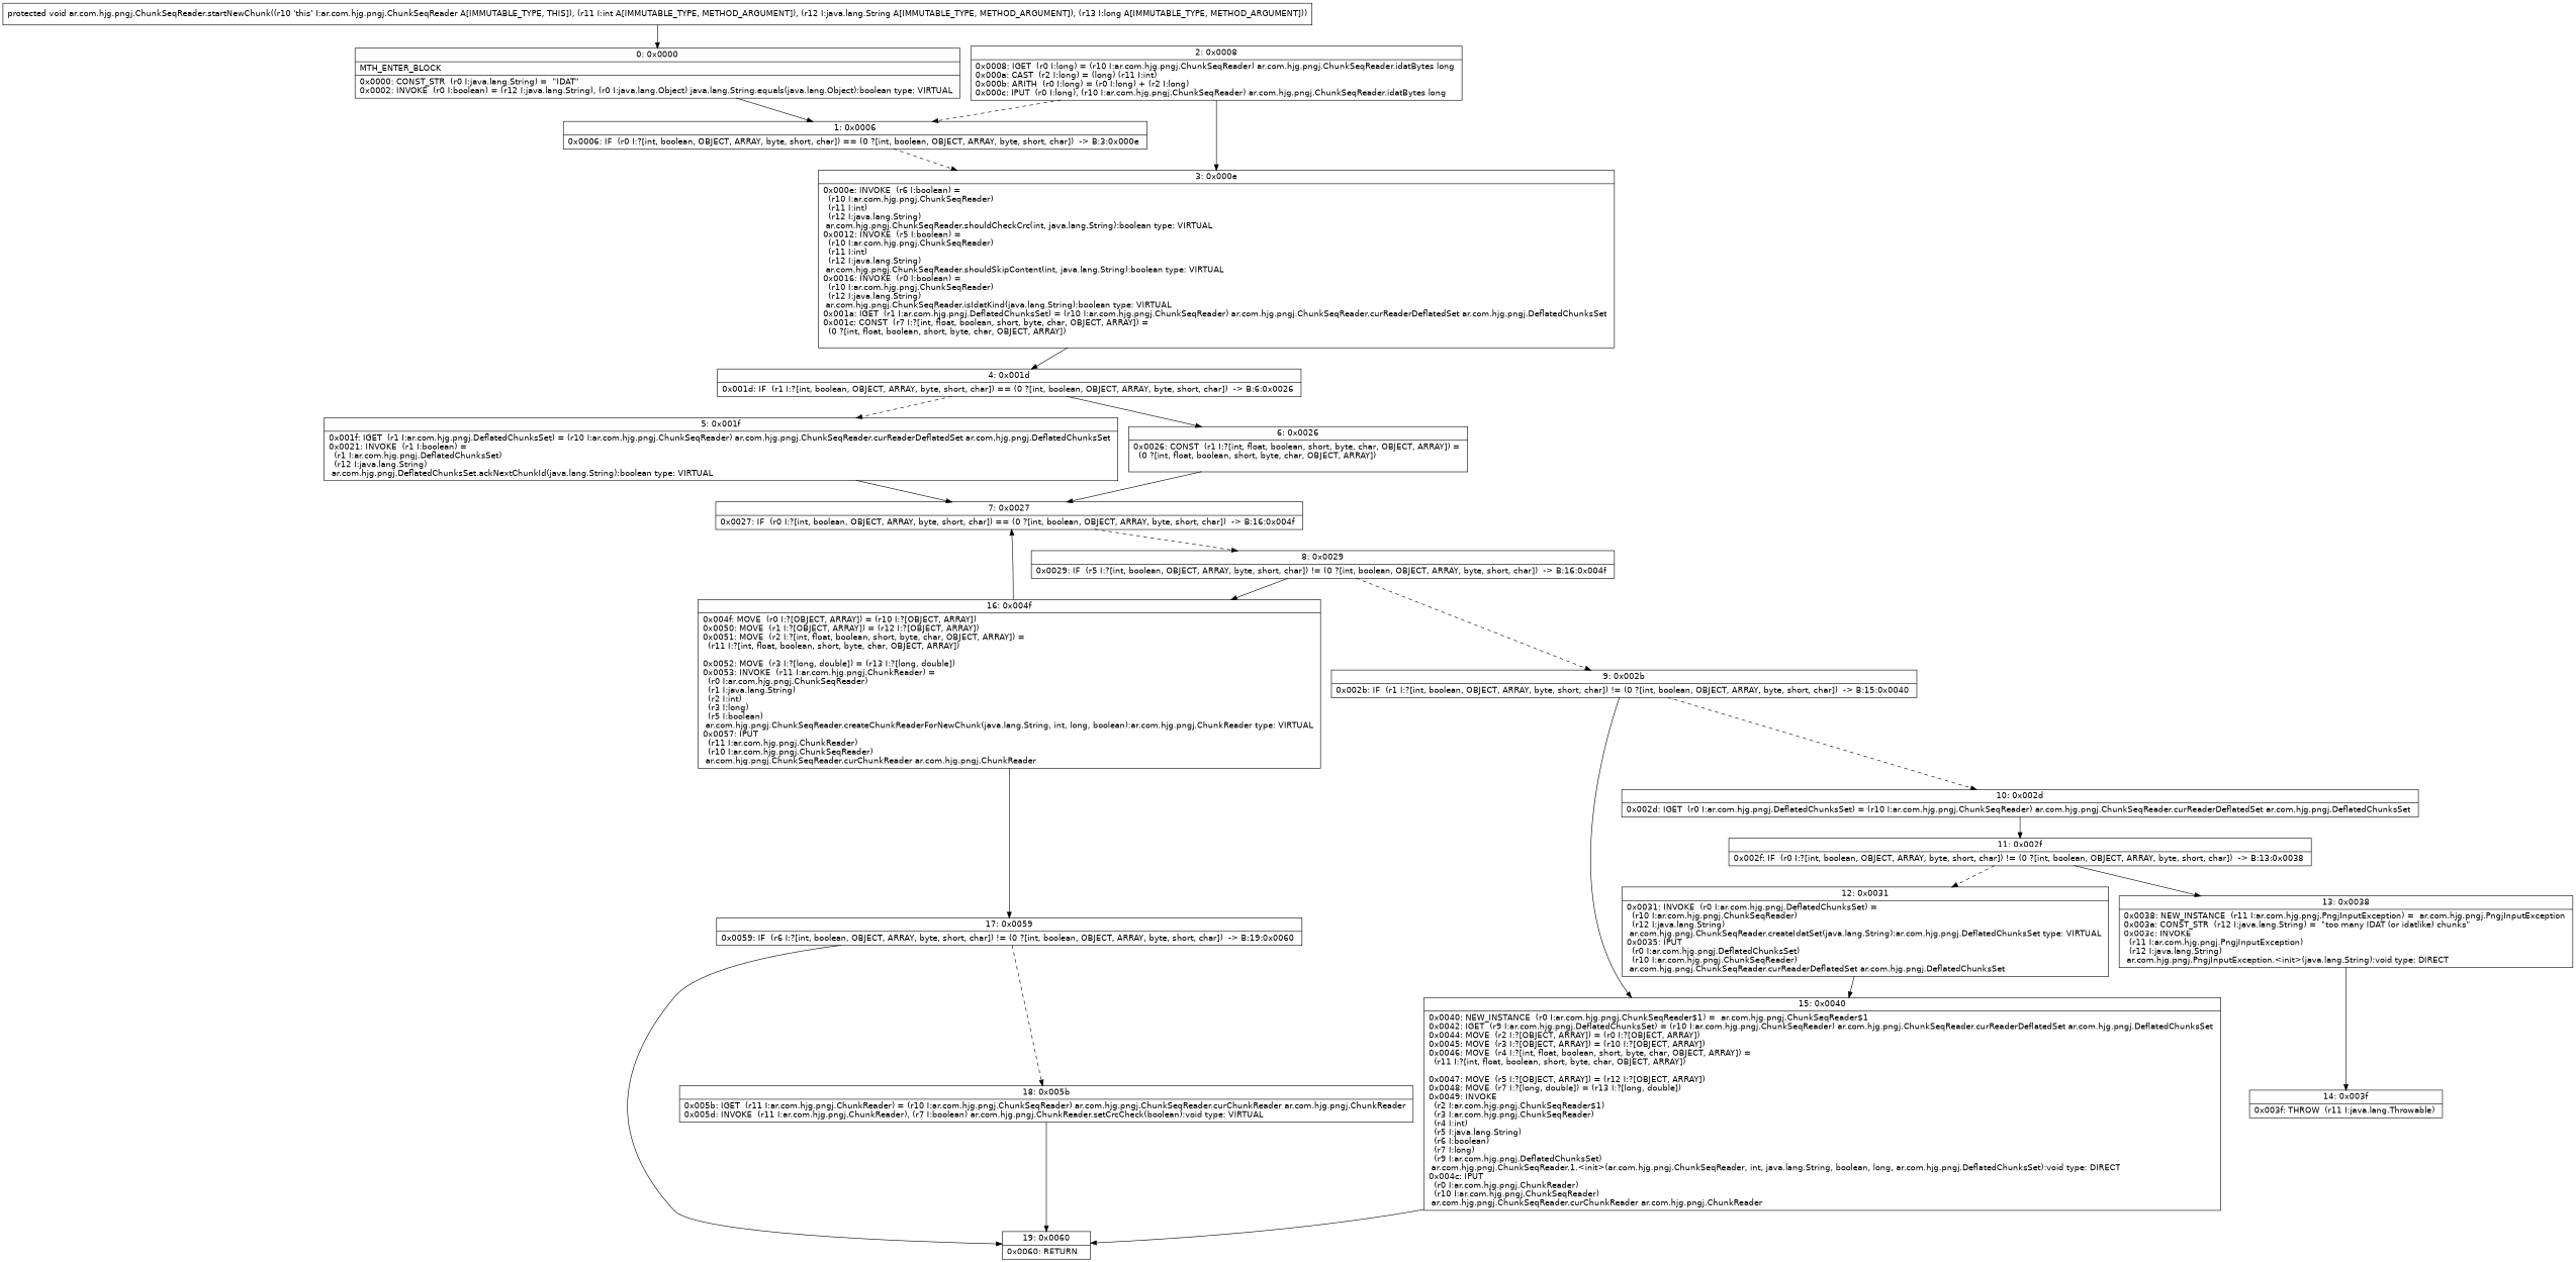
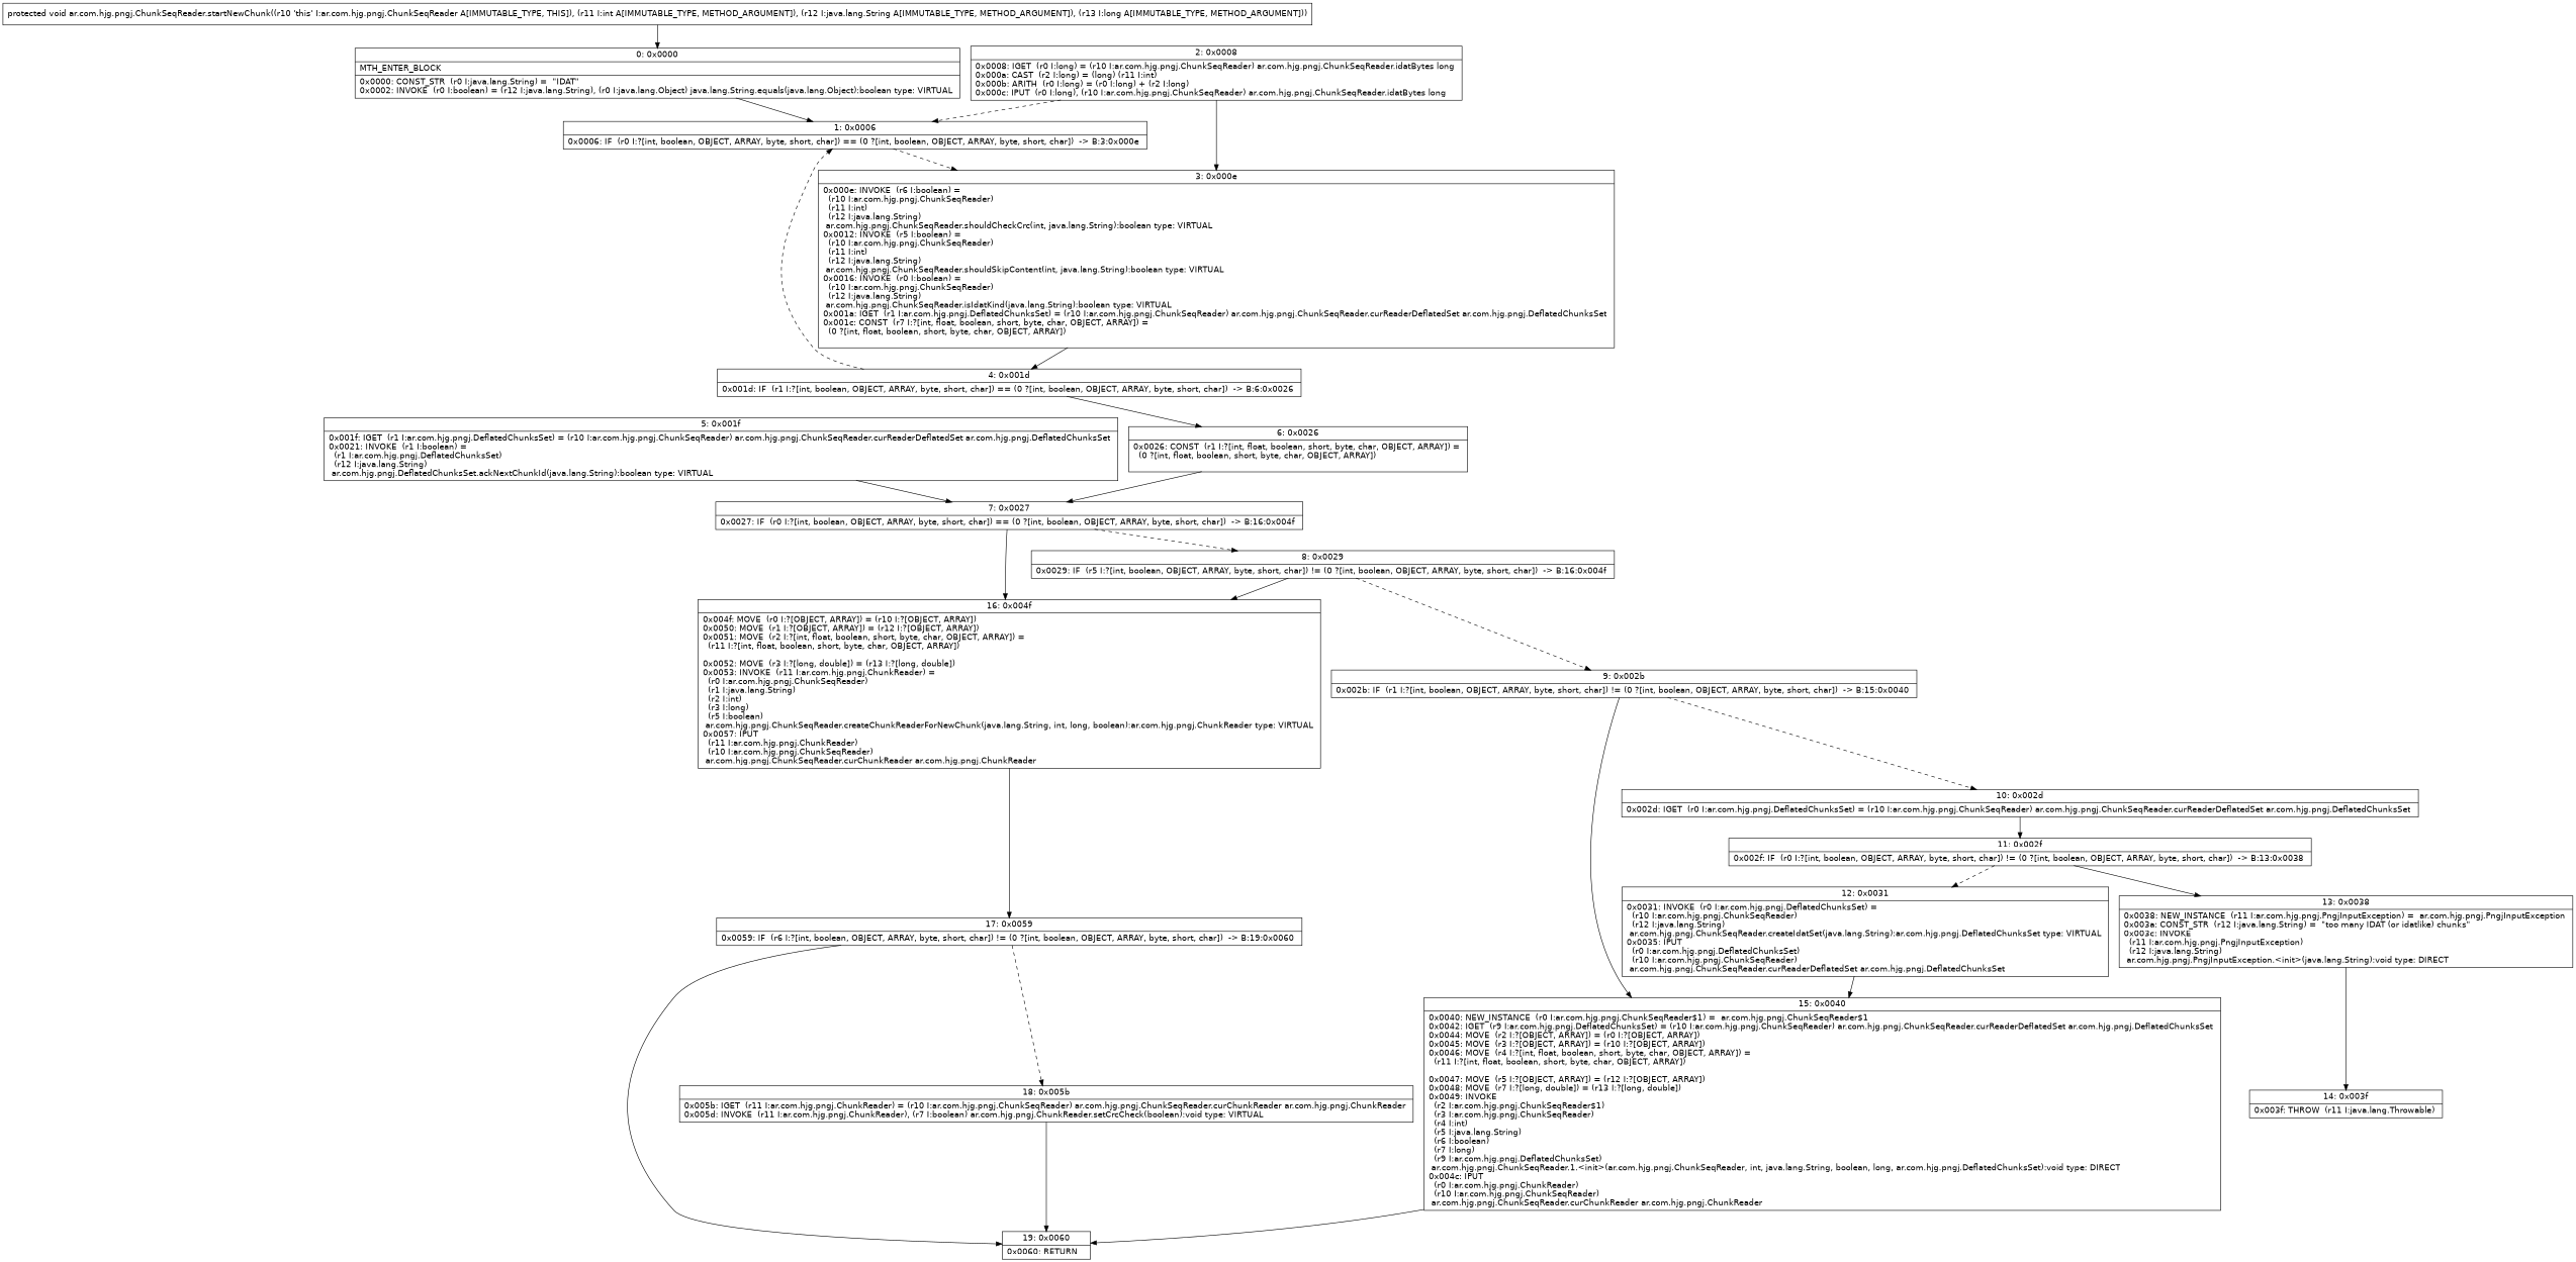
  digraph {
    fontname="DejaVu Sans"
    node [fontname="DejaVu Sans" shape=record]
    edge [fontname="DejaVu Sans"]
    n1 [label="{0\:\ 0x0000|MTH_ENTER_BLOCK\l|0x0000: CONST_STR  (r0 I:java.lang.String) =  \"IDAT\" \l0x0002: INVOKE  (r0 I:boolean) = (r12 I:java.lang.String), (r0 I:java.lang.Object) java.lang.String.equals(java.lang.Object):boolean type: VIRTUAL \l}"]
    n2 [label="{1\:\ 0x0006|0x0006: IF  (r0 I:?[int, boolean, OBJECT, ARRAY, byte, short, char]) == (0 ?[int, boolean, OBJECT, ARRAY, byte, short, char])  \-\> B:3:0x000e \l}"]
    n3 [label="{3\:\ 0x000e|0x000e: INVOKE  (r6 I:boolean) = \l  (r10 I:ar.com.hjg.pngj.ChunkSeqReader)\l  (r11 I:int)\l  (r12 I:java.lang.String)\l ar.com.hjg.pngj.ChunkSeqReader.shouldCheckCrc(int, java.lang.String):boolean type: VIRTUAL \l0x0012: INVOKE  (r5 I:boolean) = \l  (r10 I:ar.com.hjg.pngj.ChunkSeqReader)\l  (r11 I:int)\l  (r12 I:java.lang.String)\l ar.com.hjg.pngj.ChunkSeqReader.shouldSkipContent(int, java.lang.String):boolean type: VIRTUAL \l0x0016: INVOKE  (r0 I:boolean) = \l  (r10 I:ar.com.hjg.pngj.ChunkSeqReader)\l  (r12 I:java.lang.String)\l ar.com.hjg.pngj.ChunkSeqReader.isIdatKind(java.lang.String):boolean type: VIRTUAL \l0x001a: IGET  (r1 I:ar.com.hjg.pngj.DeflatedChunksSet) = (r10 I:ar.com.hjg.pngj.ChunkSeqReader) ar.com.hjg.pngj.ChunkSeqReader.curReaderDeflatedSet ar.com.hjg.pngj.DeflatedChunksSet \l0x001c: CONST  (r7 I:?[int, float, boolean, short, byte, char, OBJECT, ARRAY]) = \l  (0 ?[int, float, boolean, short, byte, char, OBJECT, ARRAY])\l \l}"]
    n4 [label="{2\:\ 0x0008|0x0008: IGET  (r0 I:long) = (r10 I:ar.com.hjg.pngj.ChunkSeqReader) ar.com.hjg.pngj.ChunkSeqReader.idatBytes long \l0x000a: CAST  (r2 I:long) = (long) (r11 I:int) \l0x000b: ARITH  (r0 I:long) = (r0 I:long) + (r2 I:long) \l0x000c: IPUT  (r0 I:long), (r10 I:ar.com.hjg.pngj.ChunkSeqReader) ar.com.hjg.pngj.ChunkSeqReader.idatBytes long \l}"]
    n5 [label="{4\:\ 0x001d|0x001d: IF  (r1 I:?[int, boolean, OBJECT, ARRAY, byte, short, char]) == (0 ?[int, boolean, OBJECT, ARRAY, byte, short, char])  \-\> B:6:0x0026 \l}"]
    n6 [label="{5\:\ 0x001f|0x001f: IGET  (r1 I:ar.com.hjg.pngj.DeflatedChunksSet) = (r10 I:ar.com.hjg.pngj.ChunkSeqReader) ar.com.hjg.pngj.ChunkSeqReader.curReaderDeflatedSet ar.com.hjg.pngj.DeflatedChunksSet \l0x0021: INVOKE  (r1 I:boolean) = \l  (r1 I:ar.com.hjg.pngj.DeflatedChunksSet)\l  (r12 I:java.lang.String)\l ar.com.hjg.pngj.DeflatedChunksSet.ackNextChunkId(java.lang.String):boolean type: VIRTUAL \l}"]
    n7 [label="{6\:\ 0x0026|0x0026: CONST  (r1 I:?[int, float, boolean, short, byte, char, OBJECT, ARRAY]) = \l  (0 ?[int, float, boolean, short, byte, char, OBJECT, ARRAY])\l \l}"]
    n8 [label="{7\:\ 0x0027|0x0027: IF  (r0 I:?[int, boolean, OBJECT, ARRAY, byte, short, char]) == (0 ?[int, boolean, OBJECT, ARRAY, byte, short, char])  \-\> B:16:0x004f \l}"]
    n9 [label="{8\:\ 0x0029|0x0029: IF  (r5 I:?[int, boolean, OBJECT, ARRAY, byte, short, char]) != (0 ?[int, boolean, OBJECT, ARRAY, byte, short, char])  \-\> B:16:0x004f \l}"]
    n10 [label="{16\:\ 0x004f|0x004f: MOVE  (r0 I:?[OBJECT, ARRAY]) = (r10 I:?[OBJECT, ARRAY]) \l0x0050: MOVE  (r1 I:?[OBJECT, ARRAY]) = (r12 I:?[OBJECT, ARRAY]) \l0x0051: MOVE  (r2 I:?[int, float, boolean, short, byte, char, OBJECT, ARRAY]) = \l  (r11 I:?[int, float, boolean, short, byte, char, OBJECT, ARRAY])\l \l0x0052: MOVE  (r3 I:?[long, double]) = (r13 I:?[long, double]) \l0x0053: INVOKE  (r11 I:ar.com.hjg.pngj.ChunkReader) = \l  (r0 I:ar.com.hjg.pngj.ChunkSeqReader)\l  (r1 I:java.lang.String)\l  (r2 I:int)\l  (r3 I:long)\l  (r5 I:boolean)\l ar.com.hjg.pngj.ChunkSeqReader.createChunkReaderForNewChunk(java.lang.String, int, long, boolean):ar.com.hjg.pngj.ChunkReader type: VIRTUAL \l0x0057: IPUT  \l  (r11 I:ar.com.hjg.pngj.ChunkReader)\l  (r10 I:ar.com.hjg.pngj.ChunkSeqReader)\l ar.com.hjg.pngj.ChunkSeqReader.curChunkReader ar.com.hjg.pngj.ChunkReader \l}"]
    n11 [label="{9\:\ 0x002b|0x002b: IF  (r1 I:?[int, boolean, OBJECT, ARRAY, byte, short, char]) != (0 ?[int, boolean, OBJECT, ARRAY, byte, short, char])  \-\> B:15:0x0040 \l}"]
    n12 [label="{17\:\ 0x0059|0x0059: IF  (r6 I:?[int, boolean, OBJECT, ARRAY, byte, short, char]) != (0 ?[int, boolean, OBJECT, ARRAY, byte, short, char])  \-\> B:19:0x0060 \l}"]
    n13 [label="{10\:\ 0x002d|0x002d: IGET  (r0 I:ar.com.hjg.pngj.DeflatedChunksSet) = (r10 I:ar.com.hjg.pngj.ChunkSeqReader) ar.com.hjg.pngj.ChunkSeqReader.curReaderDeflatedSet ar.com.hjg.pngj.DeflatedChunksSet \l}"]
    n14 [label="{15\:\ 0x0040|0x0040: NEW_INSTANCE  (r0 I:ar.com.hjg.pngj.ChunkSeqReader$1) =  ar.com.hjg.pngj.ChunkSeqReader$1 \l0x0042: IGET  (r9 I:ar.com.hjg.pngj.DeflatedChunksSet) = (r10 I:ar.com.hjg.pngj.ChunkSeqReader) ar.com.hjg.pngj.ChunkSeqReader.curReaderDeflatedSet ar.com.hjg.pngj.DeflatedChunksSet \l0x0044: MOVE  (r2 I:?[OBJECT, ARRAY]) = (r0 I:?[OBJECT, ARRAY]) \l0x0045: MOVE  (r3 I:?[OBJECT, ARRAY]) = (r10 I:?[OBJECT, ARRAY]) \l0x0046: MOVE  (r4 I:?[int, float, boolean, short, byte, char, OBJECT, ARRAY]) = \l  (r11 I:?[int, float, boolean, short, byte, char, OBJECT, ARRAY])\l \l0x0047: MOVE  (r5 I:?[OBJECT, ARRAY]) = (r12 I:?[OBJECT, ARRAY]) \l0x0048: MOVE  (r7 I:?[long, double]) = (r13 I:?[long, double]) \l0x0049: INVOKE  \l  (r2 I:ar.com.hjg.pngj.ChunkSeqReader$1)\l  (r3 I:ar.com.hjg.pngj.ChunkSeqReader)\l  (r4 I:int)\l  (r5 I:java.lang.String)\l  (r6 I:boolean)\l  (r7 I:long)\l  (r9 I:ar.com.hjg.pngj.DeflatedChunksSet)\l ar.com.hjg.pngj.ChunkSeqReader.1.\<init\>(ar.com.hjg.pngj.ChunkSeqReader, int, java.lang.String, boolean, long, ar.com.hjg.pngj.DeflatedChunksSet):void type: DIRECT \l0x004c: IPUT  \l  (r0 I:ar.com.hjg.pngj.ChunkReader)\l  (r10 I:ar.com.hjg.pngj.ChunkSeqReader)\l ar.com.hjg.pngj.ChunkSeqReader.curChunkReader ar.com.hjg.pngj.ChunkReader \l}"]
    n15 [label="{11\:\ 0x002f|0x002f: IF  (r0 I:?[int, boolean, OBJECT, ARRAY, byte, short, char]) != (0 ?[int, boolean, OBJECT, ARRAY, byte, short, char])  \-\> B:13:0x0038 \l}"]
    n16 [label="{19\:\ 0x0060|0x0060: RETURN   \l}"]
    n17 [label="{12\:\ 0x0031|0x0031: INVOKE  (r0 I:ar.com.hjg.pngj.DeflatedChunksSet) = \l  (r10 I:ar.com.hjg.pngj.ChunkSeqReader)\l  (r12 I:java.lang.String)\l ar.com.hjg.pngj.ChunkSeqReader.createIdatSet(java.lang.String):ar.com.hjg.pngj.DeflatedChunksSet type: VIRTUAL \l0x0035: IPUT  \l  (r0 I:ar.com.hjg.pngj.DeflatedChunksSet)\l  (r10 I:ar.com.hjg.pngj.ChunkSeqReader)\l ar.com.hjg.pngj.ChunkSeqReader.curReaderDeflatedSet ar.com.hjg.pngj.DeflatedChunksSet \l}"]
    n18 [label="{13\:\ 0x0038|0x0038: NEW_INSTANCE  (r11 I:ar.com.hjg.pngj.PngjInputException) =  ar.com.hjg.pngj.PngjInputException \l0x003a: CONST_STR  (r12 I:java.lang.String) =  \"too many IDAT (or idatlike) chunks\" \l0x003c: INVOKE  \l  (r11 I:ar.com.hjg.pngj.PngjInputException)\l  (r12 I:java.lang.String)\l ar.com.hjg.pngj.PngjInputException.\<init\>(java.lang.String):void type: DIRECT \l}"]
    n19 [label="{14\:\ 0x003f|0x003f: THROW  (r11 I:java.lang.Throwable) \l}"]
    n20 [label="{18\:\ 0x005b|0x005b: IGET  (r11 I:ar.com.hjg.pngj.ChunkReader) = (r10 I:ar.com.hjg.pngj.ChunkSeqReader) ar.com.hjg.pngj.ChunkSeqReader.curChunkReader ar.com.hjg.pngj.ChunkReader \l0x005d: INVOKE  (r11 I:ar.com.hjg.pngj.ChunkReader), (r7 I:boolean) ar.com.hjg.pngj.ChunkReader.setCrcCheck(boolean):void type: VIRTUAL \l}"]
    n21 [label="{protected void ar.com.hjg.pngj.ChunkSeqReader.startNewChunk((r10 'this' I:ar.com.hjg.pngj.ChunkSeqReader A[IMMUTABLE_TYPE, THIS]), (r11 I:int A[IMMUTABLE_TYPE, METHOD_ARGUMENT]), (r12 I:java.lang.String A[IMMUTABLE_TYPE, METHOD_ARGUMENT]), (r13 I:long A[IMMUTABLE_TYPE, METHOD_ARGUMENT])) }"]
    n1 -> n2
    n2 -> n3 [style=dashed]
    n3 -> n5
    n4 -> n2 [style=dashed]
    n4 -> n3
-   n5 -> n6 [style=dashed]
+   n5 -> n2 [style=dashed]
    n5 -> n7
    n6 -> n8
    n7 -> n8
    n8 -> n9 [style=dashed]
-   n10 -> n8
+   n8 -> n10
    n9 -> n10
    n9 -> n11 [style=dashed]
    n10 -> n12
    n11 -> n13 [style=dashed]
    n11 -> n14
    n12 -> n16
    n12 -> n20 [style=dashed]
    n13 -> n15
    n14 -> n16
    n15 -> n17 [style=dashed]
    n15 -> n18
    n17 -> n14
    n18 -> n19
    n20 -> n16
    n21 -> n1
  }
